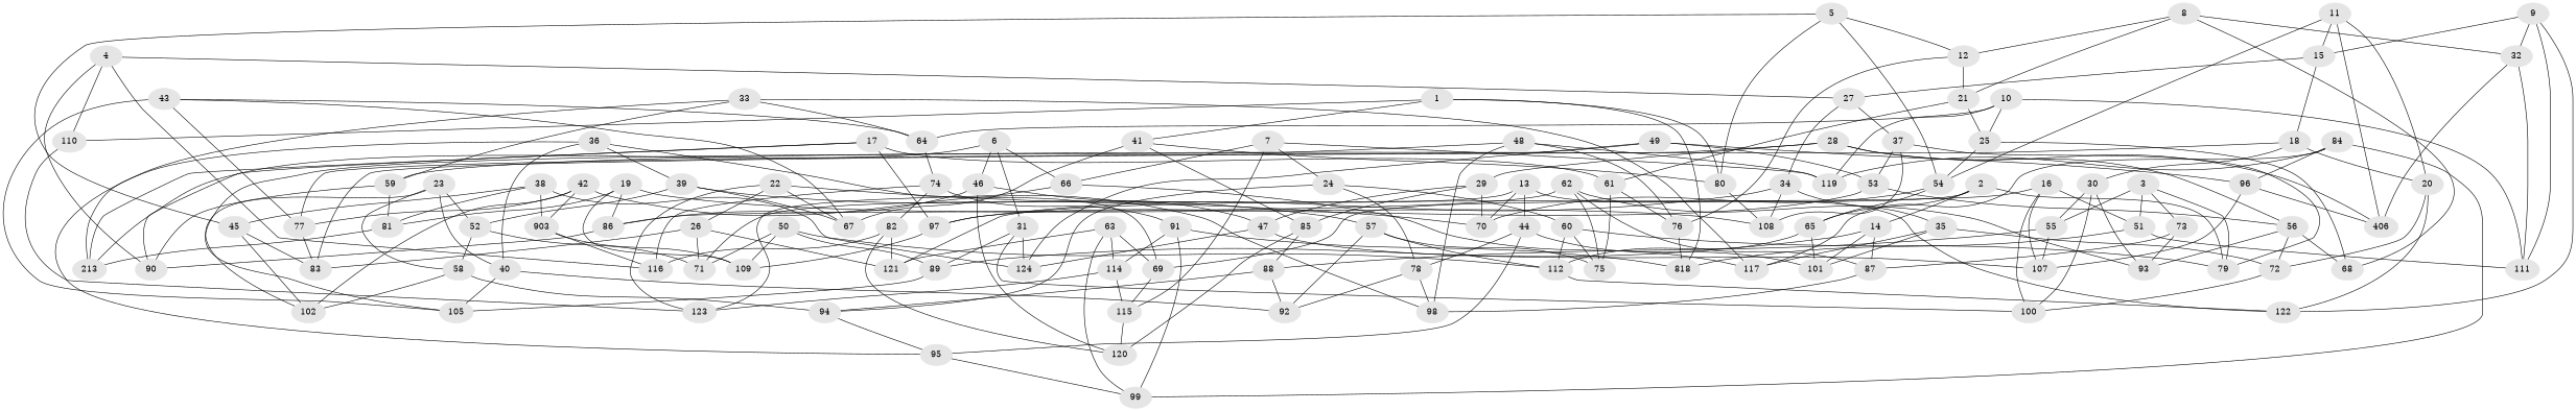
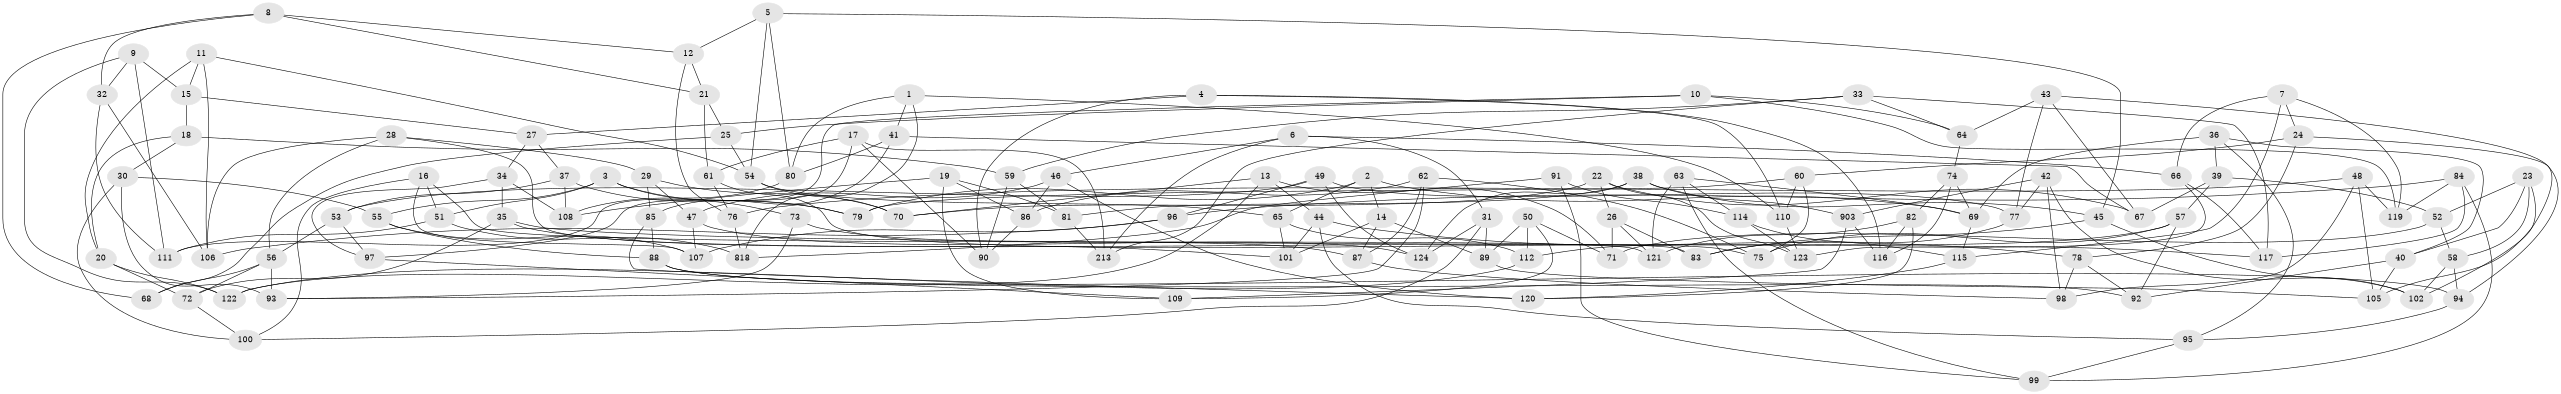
  graph {
    node [color=gray90 style=filled]
    1
    41
    80
    110
    n5 [label=818]
    67
    85
    108
    123
    2
    14
    65
    69
    79
    87
    89
    101
    112
    115
    3
    51
    55
    73
    111
    107
    88
    93
    4
    27
    90
    116
    34
    37
    5
    12
    45
    54
    21
    76
    102
    83
    6
    31
    46
    66
    n46 [label=213]
    100
    n48 [label=124]
    86
    47
    120
    117
    7
    24
    119
    60
    78
    94
    8
    32
    68
    25
    61
-   106 [label=406]
+   106
    9
    15
    122
    18
    10
    64
    74
    11
    20
    72
    70
    13
    44
    71
    95
    98
    105
    30
    59
    16
    121
    17
    97
    75
    109
    81
    19
    22
    26
    23
    40
    52
    58
    92
    35
    53
    28
    29
    56
    33
    36
    39
    57
    99
    38
    n110 [label=903]
    42
    77
    43
    48
    49
    96
    50
    62
    63
    114
    82
    91
    84
    1 -- 41
    1 -- 80
    1 -- 110
    1 -- n5
    41 -- 80
    41 -- 67
    41 -- 85
    80 -- 108
    110 -- 123
    85 -- 88
    85 -- 120
    2 -- 14
    2 -- 65
    2 -- 69
    2 -- 79
    14 -- 87
    14 -- 89
    14 -- 101
    65 -- 101
    65 -- 112
    69 -- 115
    87 -- 98
    89 -- 105
    112 -- 122
    115 -- 120
    3 -- 79
    3 -- 51
    3 -- 55
    3 -- 73
    51 -- n5
    51 -- 111
    55 -- 107
    55 -- 88
    73 -- 87
    73 -- 93
    88 -- 94
    88 -- 92
    4 -- 110
    4 -- 27
    4 -- 90
    4 -- 116
    27 -- 34
    27 -- 37
    34 -- 108
    34 -- 97
    34 -- 35
    37 -- 108
    37 -- 79
    37 -- 53
    5 -- 80
    5 -- 12
    5 -- 45
    5 -- 54
    12 -- 21
    12 -- 76
    45 -- 102
    45 -- 83
    54 -- 65
    54 -- 70
    21 -- 25
    21 -- 61
    76 -- n5
    6 -- 31
    6 -- 46
    6 -- 66
    6 -- n46
    31 -- 89
    31 -- 100
    31 -- n48
    46 -- 86
    46 -- 47
    46 -- 120
    66 -- 123
    66 -- 117
    86 -- 90
    47 -- 107
    47 -- n48
    7 -- 115
    7 -- 66
    7 -- 24
    7 -- 119
    24 -- 60
    24 -- 78
    24 -- 94
-   60 -- 112
+   60 -- 110
    60 -- 79
    60 -- 75
    78 -- 98
    78 -- 92
    94 -- 95
    8 -- 12
    8 -- 21
    8 -- 32
    8 -- 68
    32 -- 111
    32 -- 106
    25 -- 54
    25 -- 68
    61 -- 76
    61 -- 75
    9 -- 111
    9 -- 32
    9 -- 15
    9 -- 122
    15 -- 27
    15 -- 18
    18 -- 20
    18 -- 30
    18 -- 59
    10 -- 111
    10 -- 119
    10 -- 25
    10 -- 64
    64 -- 74
    74 -- 116
    74 -- 82
-   74 -- 91
+   74 -- 69
    11 -- 54
    11 -- 106
    11 -- 15
    11 -- 20
    20 -- 122
    20 -- 72
    72 -- 100
    13 -- 122
    13 -- 70
    13 -- 44
    13 -- 71
    44 -- 101
    44 -- 78
    44 -- 95
    95 -- 99
    30 -- 55
    30 -- 93
    30 -- 100
    59 -- 90
    59 -- 81
    16 -- 51
    16 -- 107
    16 -- 100
    16 -- 121
    17 -- 90
    17 -- n46
    17 -- 61
    17 -- 97
    97 -- 109
    81 -- n46
    19 -- 108
    19 -- 86
    19 -- 109
    19 -- 81
    22 -- 67
    22 -- 123
    22 -- 70
    22 -- 26
    26 -- 83
    26 -- 71
    26 -- 121
    23 -- 102
    23 -- 40
    23 -- 52
    23 -- 58
    40 -- 105
    40 -- 92
    52 -- 71
    52 -- 58
    58 -- 102
    58 -- 94
    35 -- 101
    35 -- 117
    35 -- 72
    53 -- 97
    53 -- 56
    28 -- 83
    28 -- 106
    28 -- 29
    28 -- 56
    29 -- 85
    29 -- 47
    29 -- 70
    56 -- 93
    56 -- 68
    56 -- 72
    33 -- n46
    33 -- 117
    33 -- 64
    33 -- 59
    36 -- 69
    36 -- 95
    36 -- 40
    36 -- 39
    39 -- 67
    39 -- 52
    39 -- 57
    57 -- 112
    57 -- 75
    57 -- 92
    38 -- 45
    38 -- n48
    38 -- 81
    38 -- n110
    n110 -- 116
    n110 -- 109
    42 -- 102
    42 -- 98
    42 -- n110
    42 -- 77
    77 -- 83
    43 -- 67
    43 -- 64
    43 -- 105
    43 -- 77
    48 -- 76
    48 -- 119
    48 -- 98
    48 -- 105
    49 -- n48
    49 -- 53
    49 -- 77
    49 -- 96
    96 -- 107
    96 -- 106
    50 -- 89
    50 -- 112
    50 -- 71
    50 -- 109
    62 -- 87
    62 -- 93
    62 -- 86
    62 -- 75
    63 -- 69
    63 -- 121
    63 -- 99
    63 -- 114
    114 -- 123
    114 -- 115
    82 -- 116
    82 -- 120
    82 -- 121
    91 -- n5
    91 -- 99
    91 -- 114
    84 -- 117
    84 -- 119
    84 -- 99
    84 -- 96
  }
